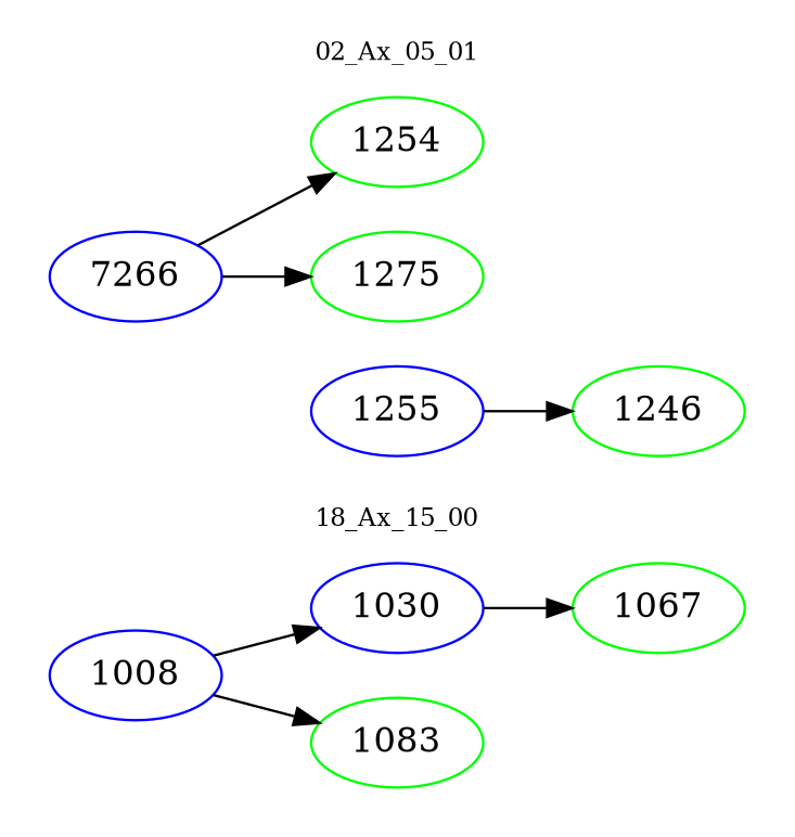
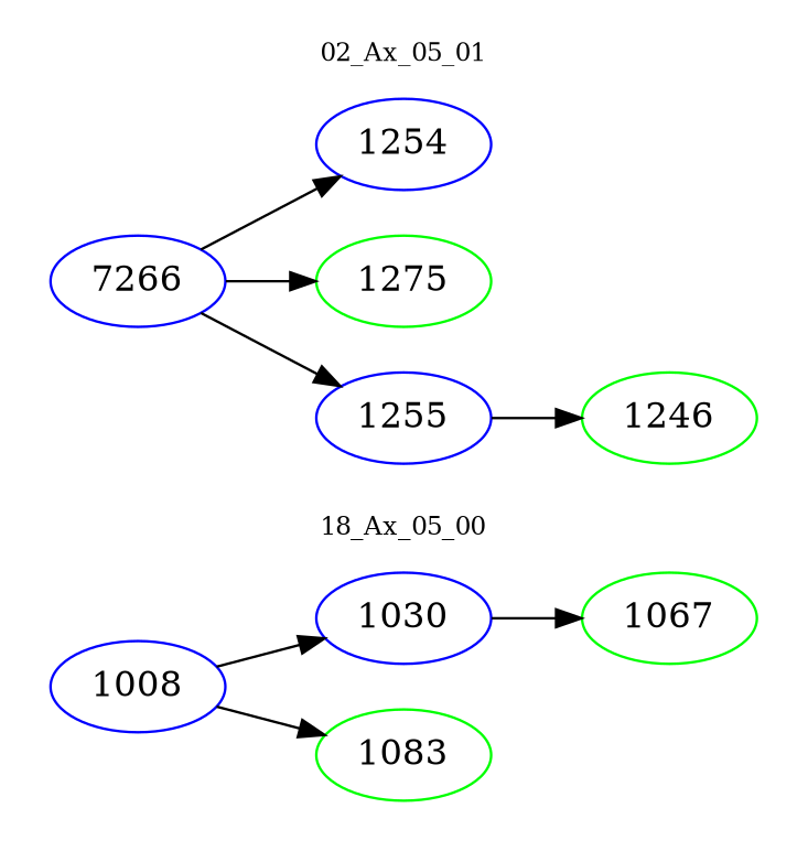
  digraph {
    rankdir=LR
    node [color=blue]
    edge [color=black]
    n1 [label=1008]
    n2 [color=green label=1083]
    n3 [label=1030]
    n4 [color=green label=1067]
    n5 [label=7266]
    n6 [label=1255]
    n7 [color=green label=1275]
-   n8 [color=green label=1254]
+   n8 [label=1254]
    n9 [color=green label=1246]
    subgraph cluster_1 {
      color=white
      fontsize=10
-     label="18_Ax_15_00"
+     label="18_Ax_05_00"
      n1
      n2
      n3
      n4
    }
    subgraph cluster_2 {
      color=white
      fontsize=10
      label="02_Ax_05_01"
      n5
      n6
      n7
      n8
      n9
    }
    n1 -> n2
    n1 -> n3
    n3 -> n4
+   n5 -> n6
    n5 -> n7
    n5 -> n8
    n6 -> n9
  }
